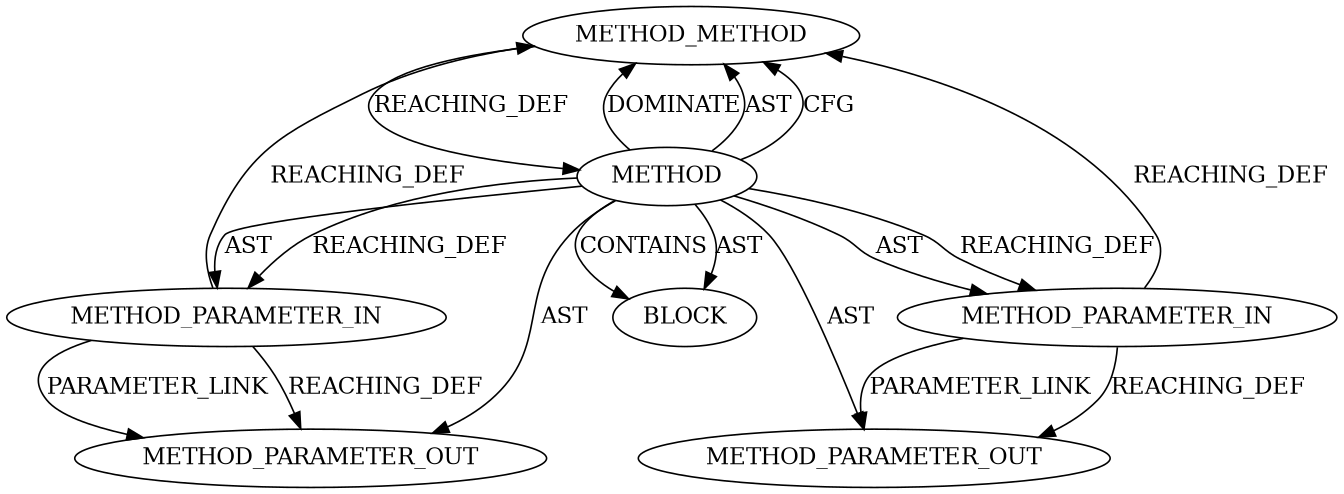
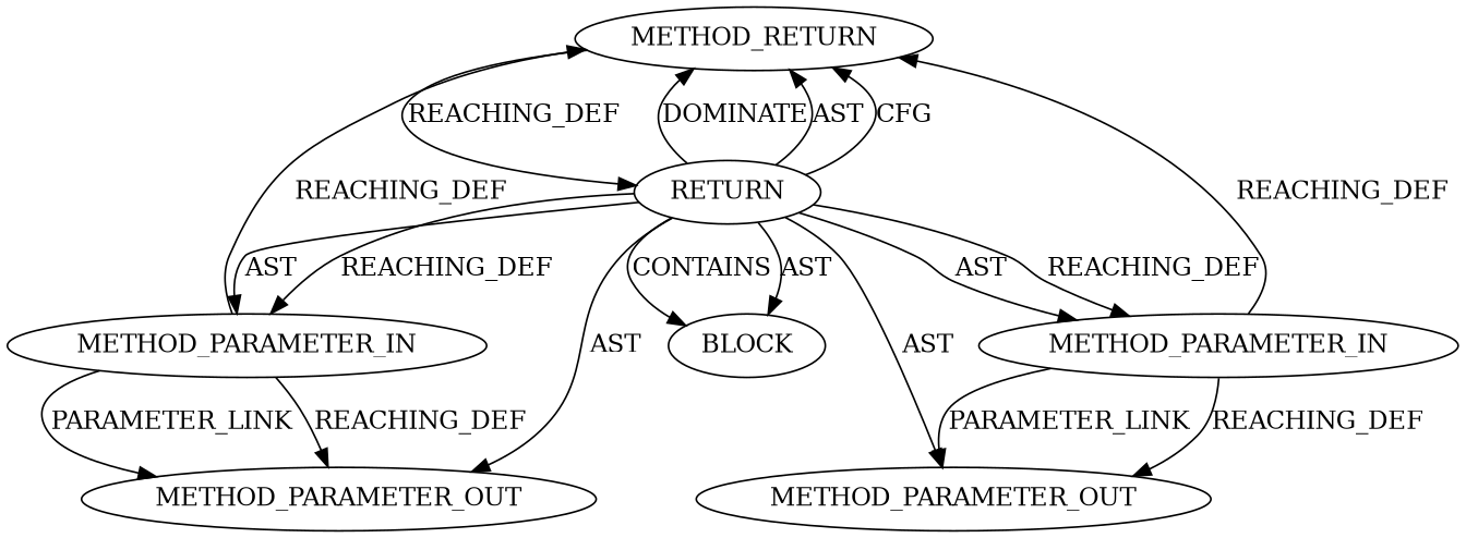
  digraph {
    node [CODE="<empty>" EVALUATION_STRATEGY=BY_VALUE ORDER=2 TYPE_FULL_NAME=ANY IS_VARIADIC=false]
-   n1 [CODE=RET label=METHOD_METHOD IS_VARIADIC=""]
-   n2 [AST_PARENT_FULL_NAME="<global>" AST_PARENT_TYPE=NAMESPACE_BLOCK FILENAME="<empty>" FULL_NAME="<operator>.addition" IS_EXTERNAL=true NAME="<operator>.addition" ORDER=0 label=METHOD EVALUATION_STRATEGY="" TYPE_FULL_NAME="" IS_VARIADIC=""]
+   n1 [CODE=RET label=METHOD_RETURN IS_VARIADIC=""]
+   n2 [AST_PARENT_FULL_NAME="<global>" AST_PARENT_TYPE=NAMESPACE_BLOCK FILENAME="<empty>" FULL_NAME="<operator>.addition" IS_EXTERNAL=true NAME="<operator>.addition" ORDER=0 label=RETURN EVALUATION_STRATEGY="" TYPE_FULL_NAME="" IS_VARIADIC=""]
    n3 [CODE=p1 INDEX=1 NAME=p1 ORDER=1 label=METHOD_PARAMETER_IN]
    n4 [CODE=p1 INDEX=1 NAME=p1 ORDER=1 label=METHOD_PARAMETER_OUT]
    n5 [CODE=p2 INDEX=2 NAME=p2 label=METHOD_PARAMETER_OUT]
    n6 [CODE=p2 INDEX=2 NAME=p2 label=METHOD_PARAMETER_IN]
    n7 [ARGUMENT_INDEX=1 ORDER=1 label=BLOCK EVALUATION_STRATEGY="" IS_VARIADIC=""]
    n1 -> n2 [label=REACHING_DEF]
    n2 -> n1 [label=DOMINATE]
    n2 -> n1 [label=AST]
    n2 -> n1 [label=CFG]
    n2 -> n3 [label=AST]
    n2 -> n3 [label=REACHING_DEF]
    n2 -> n4 [label=AST]
    n2 -> n5 [label=AST]
    n2 -> n6 [label=REACHING_DEF]
    n2 -> n6 [label=AST]
    n2 -> n7 [label=AST]
    n2 -> n7 [label=CONTAINS]
    n3 -> n1 [VARIABLE=p1 label=REACHING_DEF]
    n3 -> n4 [VARIABLE=p1 label=REACHING_DEF]
    n3 -> n4 [label=PARAMETER_LINK]
    n6 -> n1 [VARIABLE=p2 label=REACHING_DEF]
    n6 -> n5 [VARIABLE=p2 label=REACHING_DEF]
    n6 -> n5 [label=PARAMETER_LINK]
  }
